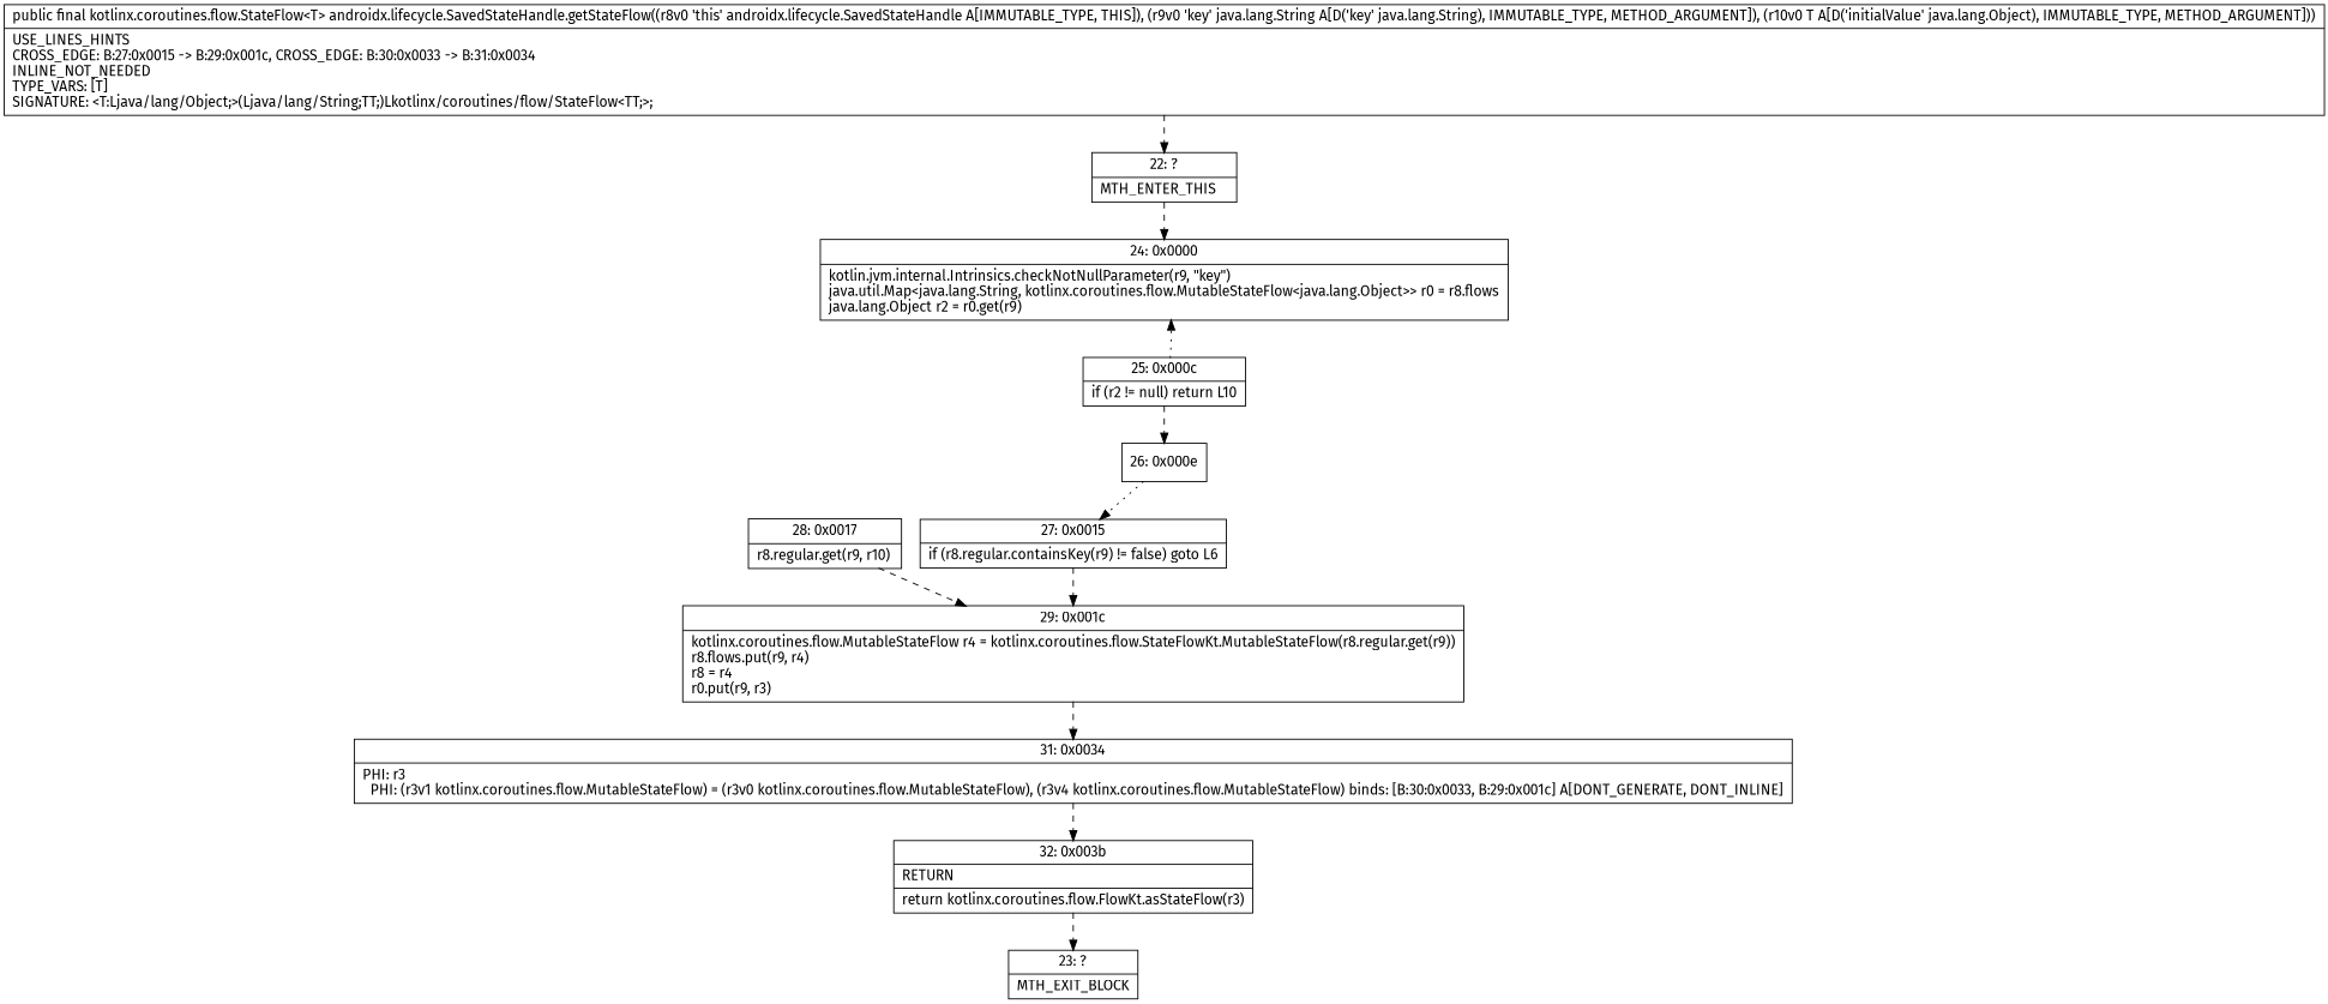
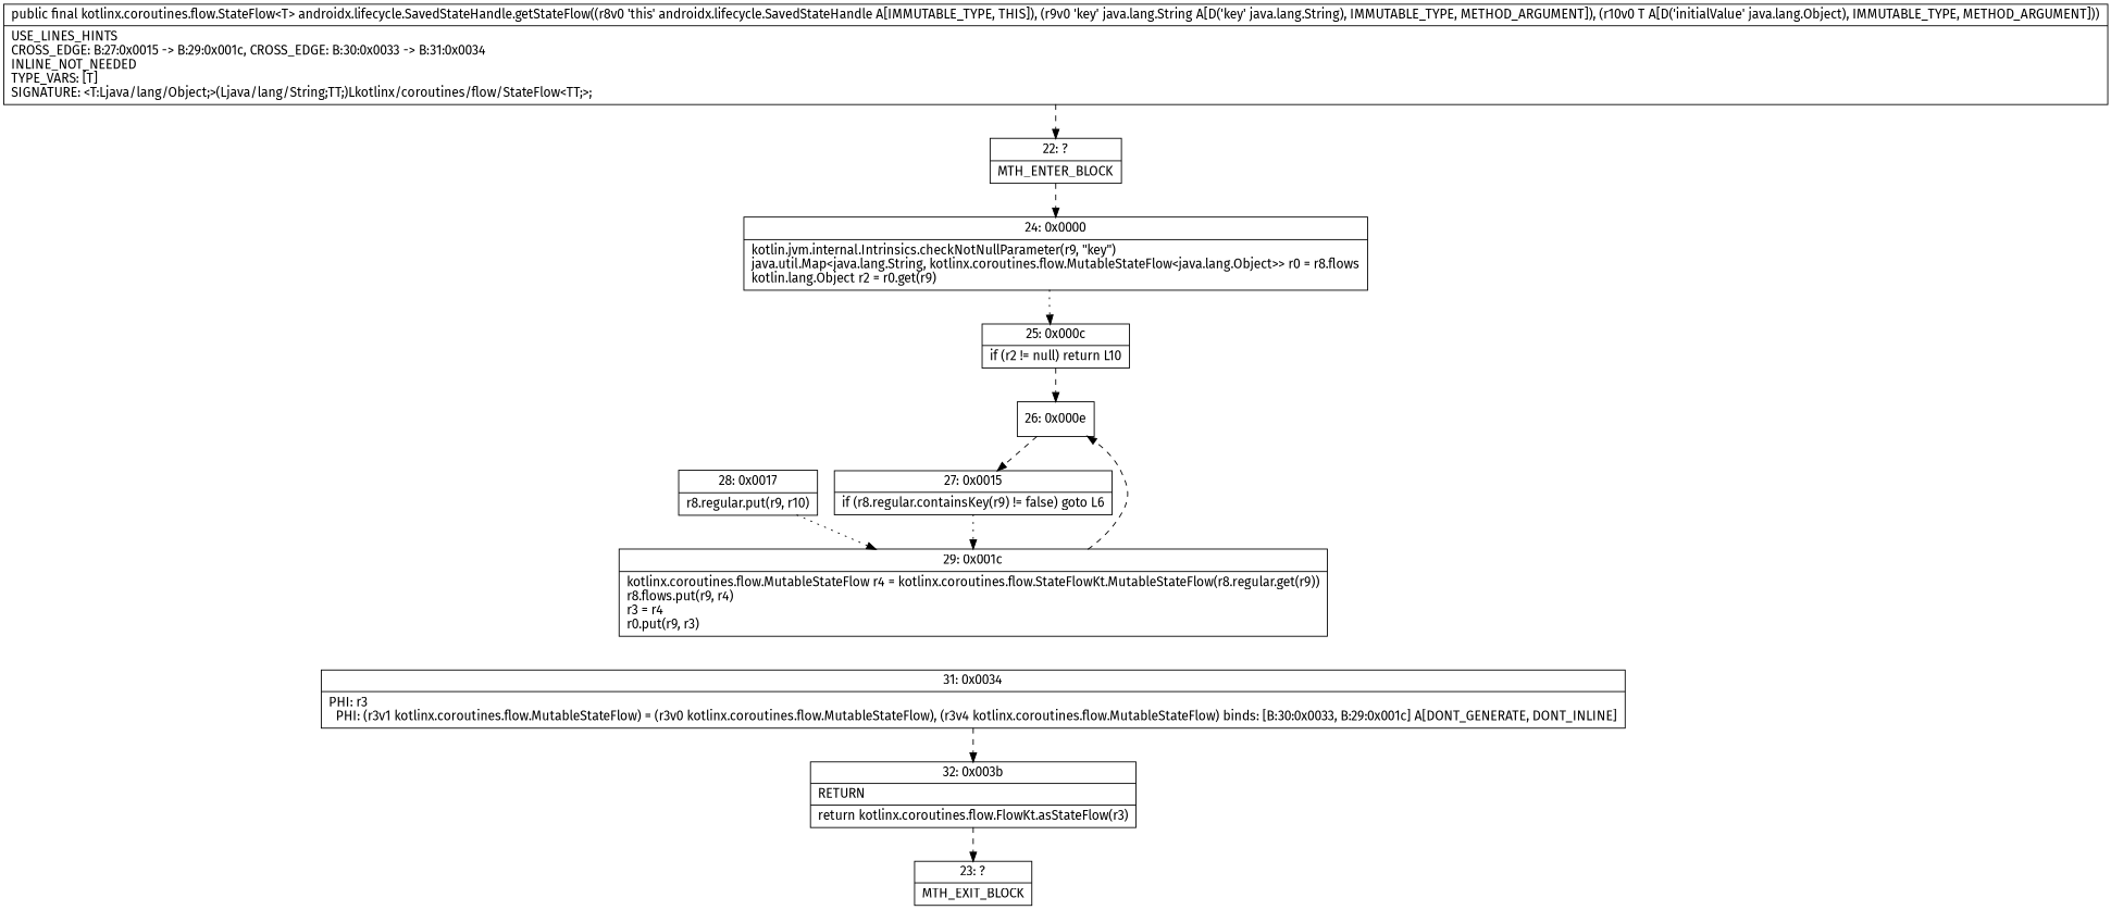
  digraph {
    fontname="Fira Sans"
    node [fontname="Fira Sans" shape=record]
    edge [fontname="Fira Sans" style=dashed]
-   n1 [label="{22\:\ ?|MTH_ENTER_THIS\l}"]
-   n2 [label="{24\:\ 0x0000|kotlin.jvm.internal.Intrinsics.checkNotNullParameter(r9, \"key\")\ljava.util.Map\<java.lang.String, kotlinx.coroutines.flow.MutableStateFlow\<java.lang.Object\>\> r0 = r8.flows\ljava.lang.Object r2 = r0.get(r9)\l}"]
+   n1 [label="{22\:\ ?|MTH_ENTER_BLOCK\l}"]
+   n2 [label="{24\:\ 0x0000|kotlin.jvm.internal.Intrinsics.checkNotNullParameter(r9, \"key\")\ljava.util.Map\<java.lang.String, kotlinx.coroutines.flow.MutableStateFlow\<java.lang.Object\>\> r0 = r8.flows\lkotlin.lang.Object r2 = r0.get(r9)\l}"]
    n3 [label="{25\:\ 0x000c|if (r2 != null) return L10\l}"]
    n4 [label="{26\:\ 0x000e}"]
    n5 [label="{27\:\ 0x0015|if (r8.regular.containsKey(r9) != false) goto L6\l}"]
-   n6 [label="{29\:\ 0x001c|kotlinx.coroutines.flow.MutableStateFlow r4 = kotlinx.coroutines.flow.StateFlowKt.MutableStateFlow(r8.regular.get(r9))\lr8.flows.put(r9, r4)\lr8 = r4\lr0.put(r9, r3)\l}"]
-   n7 [label="{28\:\ 0x0017|r8.regular.get(r9, r10)\l}"]
+   n6 [label="{29\:\ 0x001c|kotlinx.coroutines.flow.MutableStateFlow r4 = kotlinx.coroutines.flow.StateFlowKt.MutableStateFlow(r8.regular.get(r9))\lr8.flows.put(r9, r4)\lr3 = r4\lr0.put(r9, r3)\l}"]
+   n7 [label="{28\:\ 0x0017|r8.regular.put(r9, r10)\l}"]
    n8 [label="{31\:\ 0x0034|PHI: r3 \l  PHI: (r3v1 kotlinx.coroutines.flow.MutableStateFlow) = (r3v0 kotlinx.coroutines.flow.MutableStateFlow), (r3v4 kotlinx.coroutines.flow.MutableStateFlow) binds: [B:30:0x0033, B:29:0x001c] A[DONT_GENERATE, DONT_INLINE]\l}"]
    n9 [label="{32\:\ 0x003b|RETURN\l|return kotlinx.coroutines.flow.FlowKt.asStateFlow(r3)\l}"]
    n10 [label="{23\:\ ?|MTH_EXIT_BLOCK\l}"]
    n11 [label="{public final kotlinx.coroutines.flow.StateFlow\<T\> androidx.lifecycle.SavedStateHandle.getStateFlow((r8v0 'this' androidx.lifecycle.SavedStateHandle A[IMMUTABLE_TYPE, THIS]), (r9v0 'key' java.lang.String A[D('key' java.lang.String), IMMUTABLE_TYPE, METHOD_ARGUMENT]), (r10v0 T A[D('initialValue' java.lang.Object), IMMUTABLE_TYPE, METHOD_ARGUMENT]))  | USE_LINES_HINTS\lCROSS_EDGE: B:27:0x0015 \-\> B:29:0x001c, CROSS_EDGE: B:30:0x0033 \-\> B:31:0x0034\lINLINE_NOT_NEEDED\lTYPE_VARS: [T]\lSIGNATURE: \<T:Ljava\/lang\/Object;\>(Ljava\/lang\/String;TT;)Lkotlinx\/coroutines\/flow\/StateFlow\<TT;\>;\l}"]
    n1 -> n2
-   n3 -> n2 [style=dotted]
+   n2 -> n3 [style=dotted]
    n3 -> n4
-   n4 -> n5 [style=dotted]
-   n5 -> n6
-   n6 -> n8
-   n7 -> n6
+   n4 -> n5
+   n5 -> n6 [style=dotted]
+   n6 -> n4
+   n7 -> n6 [style=dotted]
    n8 -> n9
    n9 -> n10
    n11 -> n1
  }
